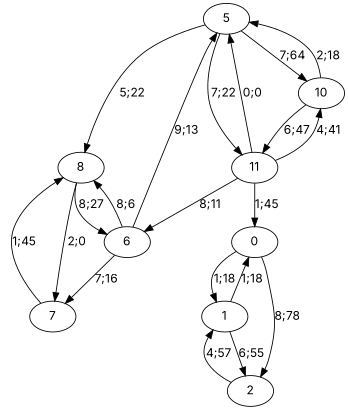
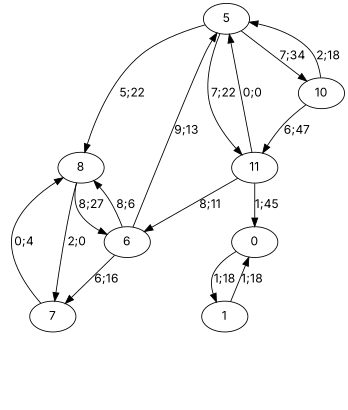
  digraph {
    fontname=Inter
    node [fontname=Inter]
    edge [color=black fontname=Inter]
    n1 [label=5]
    6
    7
    8
    10
    11
    0
    1
-   2
    n1 -> 8 [label="5;22"]
-   n1 -> 10 [label="7;64"]
+   n1 -> 10 [label="7;34"]
    n1 -> 11 [label="7;22"]
    6 -> n1 [label="9;13"]
-   6 -> 7 [label="7;16"]
+   6 -> 7 [label="6;16"]
    6 -> 8 [label="8;6"]
-   7 -> 8 [label="1;45"]
+   7 -> 8 [label="0;4"]
    8 -> 6 [label="8;27"]
    8 -> 7 [label="2;0"]
    10 -> n1 [label="2;18"]
    10 -> 11 [label="6;47"]
    11 -> n1 [label="0;0"]
    11 -> 6 [label="8;11"]
-   11 -> 10 [label="4;41"]
    11 -> 0 [label="1;45"]
    0 -> 1 [label="1;18"]
-   0 -> 2 [label="8;78"]
    1 -> 0 [label="1;18"]
-   1 -> 2 [label="6;55"]
-   2 -> 1 [label="4;57"]
  }
